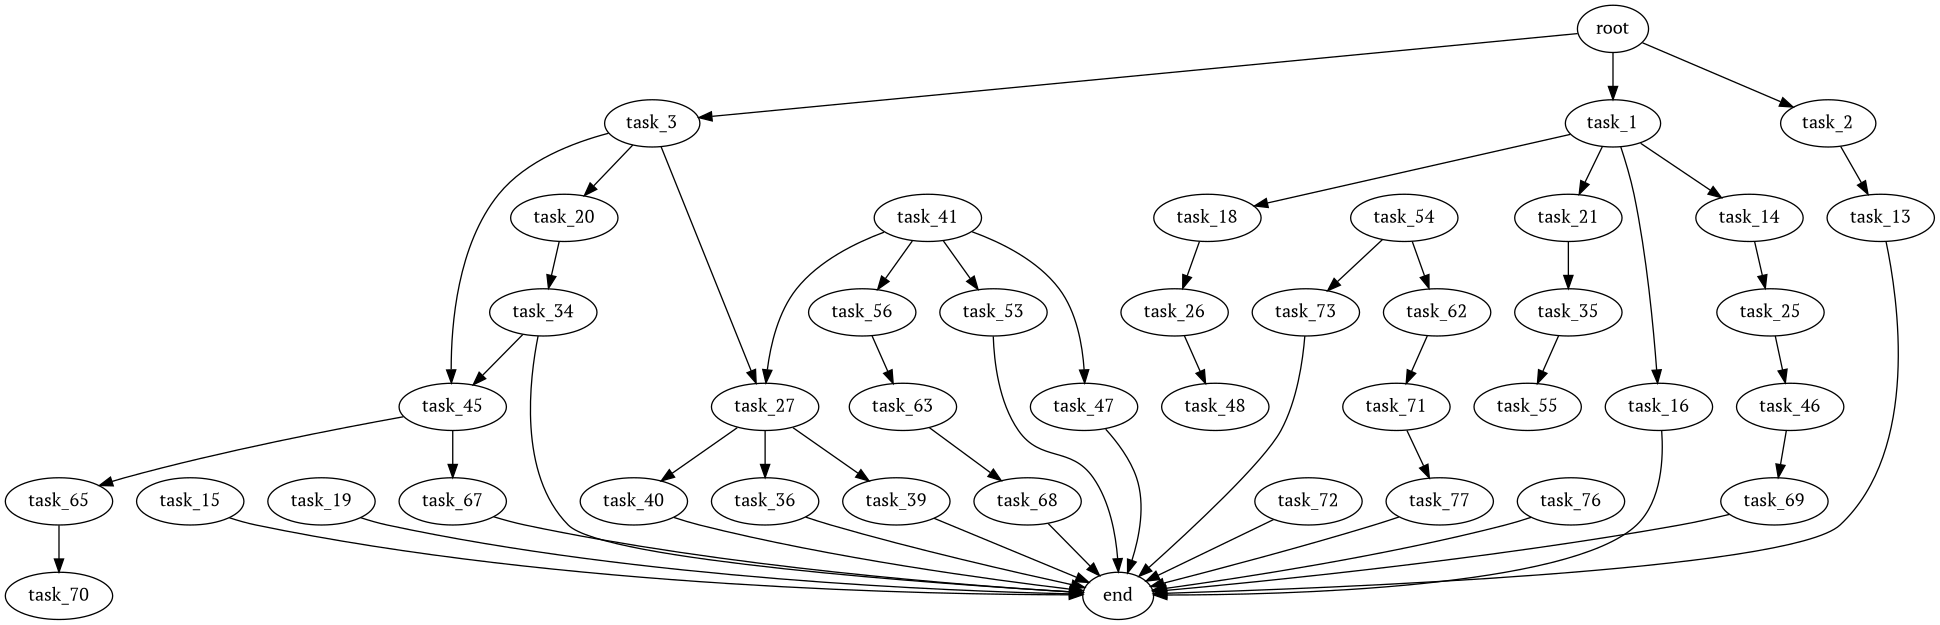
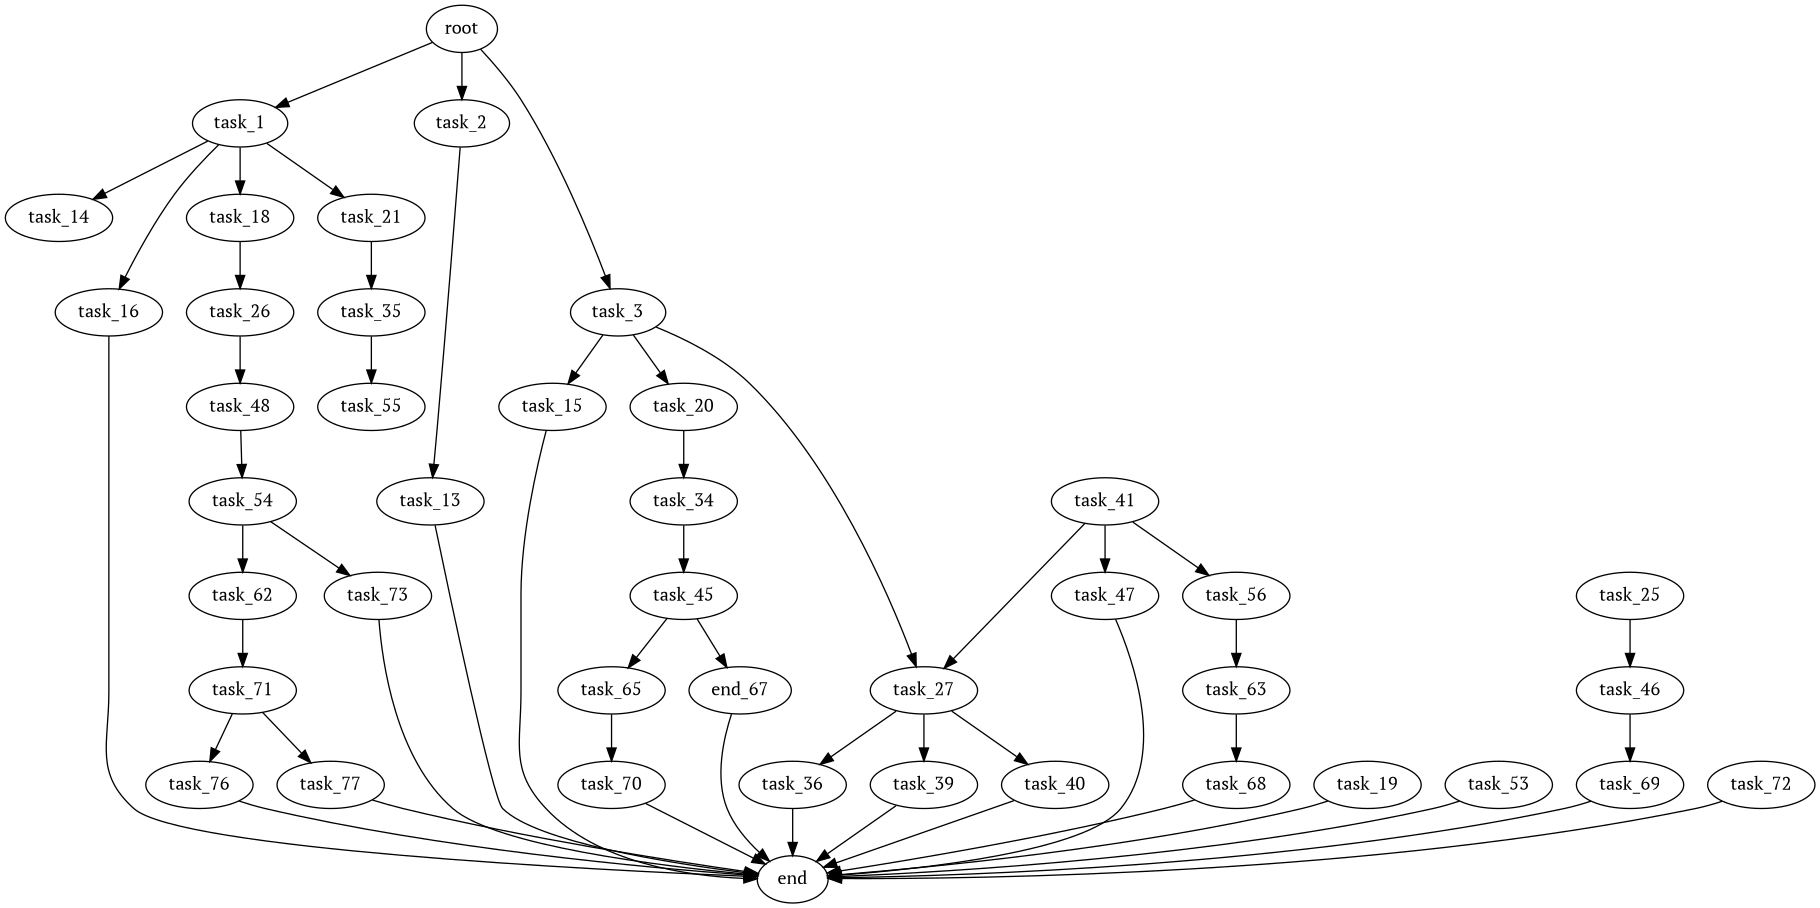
  digraph {
    fontname="PT Serif"
    node [fontname="PT Serif"]
    edge [fontname="PT Serif"]
    root
    task_1
    task_2
    task_3
    task_14
    task_16
    task_18
    task_21
    task_13
    task_15
    task_20
    task_27
    task_25
    end
    task_26
    task_35
    task_19
    task_34
    task_36
    task_39
    task_40
    task_46
    task_48
    task_55
    task_45
    task_41
    task_47
    task_53
    task_56
    task_69
    task_54
    n32 [label=task_65]
-   task_67
+   task_67 [label=end_67]
    task_62
    task_73
    task_63
    task_70
    task_72
    task_68
    task_71
    task_76
    task_77
    root -> task_1
    root -> task_2
    root -> task_3
    task_1 -> task_14
    task_1 -> task_16
    task_1 -> task_18
    task_1 -> task_21
    task_2 -> task_13
-   task_3 -> task_45
+   task_3 -> task_15
    task_3 -> task_20
    task_3 -> task_27
-   task_14 -> task_25
    task_16 -> end
    task_18 -> task_26
    task_21 -> task_35
    task_13 -> end
    task_15 -> end
    task_20 -> task_34
    task_27 -> task_36
    task_27 -> task_39
    task_27 -> task_40
    task_25 -> task_46
    task_26 -> task_48
    task_35 -> task_55
    task_19 -> end
    task_34 -> task_45
    task_36 -> end
    task_39 -> end
    task_40 -> end
    task_46 -> task_69
+   task_48 -> task_54
    task_45 -> n32
    task_45 -> task_67
    task_41 -> task_27
    task_41 -> task_47
-   task_41 -> task_53
    task_41 -> task_56
    task_47 -> end
    task_53 -> end
    task_56 -> task_63
    task_69 -> end
    task_54 -> task_62
    task_54 -> task_73
    n32 -> task_70
    task_67 -> end
    task_62 -> task_71
    task_73 -> end
    task_63 -> task_68
-   task_34 -> end
+   task_70 -> end
    task_72 -> end
    task_68 -> end
+   task_71 -> task_76
    task_71 -> task_77
    task_76 -> end
    task_77 -> end
  }
